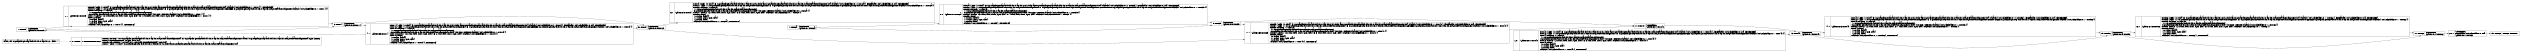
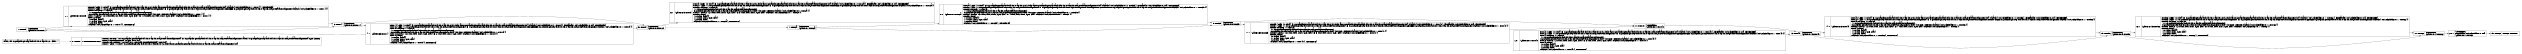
  digraph {
    rankdir=LR
    node [shape=record]
    n1 [label="{0\:\ 0x0000|MTH_ENTER_BLOCK\l|0x0000: INVOKE  (r0 I:org.mapsforge.map.android.view.MapView$LayoutParams$Alignment[]) =  org.mapsforge.map.android.view.MapView.LayoutParams.Alignment.values():org.mapsforge.map.android.view.MapView$LayoutParams$Alignment[] type: STATIC \l0x0004: ARRAY_LENGTH  (r0 I:int) = (r0 I:?[]) \l0x0005: NEW_ARRAY  (r0 I:int[]) = (r0 I:int A[IMMUTABLE_TYPE]) type: int[] \l0x0007: SPUT  (r0 I:int[]) org.mapsforge.map.android.view.MapView.2.$SwitchMap$org$mapsforge$map$android$view$MapView$LayoutParams$Alignment int[] \l}"]
    n2 [label="{1\:\ 0x0009|SYNTHETIC\lSplitter:B:1:0x0009\l}"]
    n3 [label="{2\:\ ?|Splitter:B:1:0x0009\l|0x0009: SGET  (r0 I:int[]) =  org.mapsforge.map.android.view.MapView.2.$SwitchMap$org$mapsforge$map$android$view$MapView$LayoutParams$Alignment int[] A[Catch:\{ NoSuchFieldError \-\> 0x0014 \}, TRY_ENTER]\l0x000b: SGET  (r1 I:org.mapsforge.map.android.view.MapView$LayoutParams$Alignment) =  org.mapsforge.map.android.view.MapView.LayoutParams.Alignment.TOP_LEFT org.mapsforge.map.android.view.MapView$LayoutParams$Alignment A[Catch:\{ NoSuchFieldError \-\> 0x0014 \}]\l0x000d: INVOKE  (r1 I:int) = \l  (r1 I:org.mapsforge.map.android.view.MapView$LayoutParams$Alignment)\l org.mapsforge.map.android.view.MapView.LayoutParams.Alignment.ordinal():int type: VIRTUAL A[Catch:\{ NoSuchFieldError \-\> 0x0014 \}]\l0x0011: CONST  (r2 I:?[boolean, int, float, short, byte, char]) = (1 ?[boolean, int, float, short, byte, char]) A[Catch:\{ NoSuchFieldError \-\> 0x0014 \}]\l0x0012: APUT  \l  (r0 I:?[int, float][])\l  (r1 I:?[int, short, byte, char])\l  (r2 I:?[int, float])\l A[Catch:\{ NoSuchFieldError \-\> 0x0014 \}, TRY_LEAVE]\l}"]
    n4 [label="{3\:\ 0x0014|SYNTHETIC\lSplitter:B:3:0x0014\l}"]
    n5 [label="{4\:\ ?|Splitter:B:3:0x0014\l|0x0014: SGET  (r0 I:int[]) =  org.mapsforge.map.android.view.MapView.2.$SwitchMap$org$mapsforge$map$android$view$MapView$LayoutParams$Alignment int[] A[Catch:\{ NoSuchFieldError \-\> 0x001f \}, ExcHandler: NoSuchFieldError null, TRY_ENTER]\l0x0016: SGET  (r1 I:org.mapsforge.map.android.view.MapView$LayoutParams$Alignment) =  org.mapsforge.map.android.view.MapView.LayoutParams.Alignment.TOP_CENTER org.mapsforge.map.android.view.MapView$LayoutParams$Alignment A[Catch:\{ NoSuchFieldError \-\> 0x001f \}]\l0x0018: INVOKE  (r1 I:int) = \l  (r1 I:org.mapsforge.map.android.view.MapView$LayoutParams$Alignment)\l org.mapsforge.map.android.view.MapView.LayoutParams.Alignment.ordinal():int type: VIRTUAL A[Catch:\{ NoSuchFieldError \-\> 0x001f \}]\l0x001c: CONST  (r2 I:?[int, float, short, byte, char]) = (2 ?[int, float, short, byte, char]) A[Catch:\{ NoSuchFieldError \-\> 0x001f \}]\l0x001d: APUT  \l  (r0 I:?[int, float][])\l  (r1 I:?[int, short, byte, char])\l  (r2 I:?[int, float])\l A[Catch:\{ NoSuchFieldError \-\> 0x001f \}, TRY_LEAVE]\l}"]
    n6 [label="{5\:\ 0x001f|SYNTHETIC\lSplitter:B:5:0x001f\l}"]
    n7 [label="{6\:\ ?|Splitter:B:5:0x001f\l|0x001f: SGET  (r0 I:int[]) =  org.mapsforge.map.android.view.MapView.2.$SwitchMap$org$mapsforge$map$android$view$MapView$LayoutParams$Alignment int[] A[Catch:\{ NoSuchFieldError \-\> 0x002a \}, ExcHandler: NoSuchFieldError null, TRY_ENTER]\l0x0021: SGET  (r1 I:org.mapsforge.map.android.view.MapView$LayoutParams$Alignment) =  org.mapsforge.map.android.view.MapView.LayoutParams.Alignment.TOP_RIGHT org.mapsforge.map.android.view.MapView$LayoutParams$Alignment A[Catch:\{ NoSuchFieldError \-\> 0x002a \}]\l0x0023: INVOKE  (r1 I:int) = \l  (r1 I:org.mapsforge.map.android.view.MapView$LayoutParams$Alignment)\l org.mapsforge.map.android.view.MapView.LayoutParams.Alignment.ordinal():int type: VIRTUAL A[Catch:\{ NoSuchFieldError \-\> 0x002a \}]\l0x0027: CONST  (r2 I:?[int, float, short, byte, char]) = (3 ?[int, float, short, byte, char]) A[Catch:\{ NoSuchFieldError \-\> 0x002a \}]\l0x0028: APUT  \l  (r0 I:?[int, float][])\l  (r1 I:?[int, short, byte, char])\l  (r2 I:?[int, float])\l A[Catch:\{ NoSuchFieldError \-\> 0x002a \}, TRY_LEAVE]\l}"]
    n8 [label="{7\:\ 0x002a|SYNTHETIC\lSplitter:B:7:0x002a\l}"]
    n9 [label="{8\:\ ?|Splitter:B:7:0x002a\l|0x002a: SGET  (r0 I:int[]) =  org.mapsforge.map.android.view.MapView.2.$SwitchMap$org$mapsforge$map$android$view$MapView$LayoutParams$Alignment int[] A[Catch:\{ NoSuchFieldError \-\> 0x0035 \}, ExcHandler: NoSuchFieldError null, TRY_ENTER]\l0x002c: SGET  (r1 I:org.mapsforge.map.android.view.MapView$LayoutParams$Alignment) =  org.mapsforge.map.android.view.MapView.LayoutParams.Alignment.CENTER_LEFT org.mapsforge.map.android.view.MapView$LayoutParams$Alignment A[Catch:\{ NoSuchFieldError \-\> 0x0035 \}]\l0x002e: INVOKE  (r1 I:int) = \l  (r1 I:org.mapsforge.map.android.view.MapView$LayoutParams$Alignment)\l org.mapsforge.map.android.view.MapView.LayoutParams.Alignment.ordinal():int type: VIRTUAL A[Catch:\{ NoSuchFieldError \-\> 0x0035 \}]\l0x0032: CONST  (r2 I:?[int, float, short, byte, char]) = (4 ?[int, float, short, byte, char]) A[Catch:\{ NoSuchFieldError \-\> 0x0035 \}]\l0x0033: APUT  \l  (r0 I:?[int, float][])\l  (r1 I:?[int, short, byte, char])\l  (r2 I:?[int, float])\l A[Catch:\{ NoSuchFieldError \-\> 0x0035 \}, TRY_LEAVE]\l}"]
    n10 [label="{9\:\ 0x0035|SYNTHETIC\lSplitter:B:9:0x0035\l}"]
    n11 [label="{10\:\ ?|Splitter:B:9:0x0035\l|0x0035: SGET  (r0 I:int[]) =  org.mapsforge.map.android.view.MapView.2.$SwitchMap$org$mapsforge$map$android$view$MapView$LayoutParams$Alignment int[] A[Catch:\{ NoSuchFieldError \-\> 0x0040 \}, ExcHandler: NoSuchFieldError null, TRY_ENTER]\l0x0037: SGET  (r1 I:org.mapsforge.map.android.view.MapView$LayoutParams$Alignment) =  org.mapsforge.map.android.view.MapView.LayoutParams.Alignment.CENTER org.mapsforge.map.android.view.MapView$LayoutParams$Alignment A[Catch:\{ NoSuchFieldError \-\> 0x0040 \}]\l0x0039: INVOKE  (r1 I:int) = \l  (r1 I:org.mapsforge.map.android.view.MapView$LayoutParams$Alignment)\l org.mapsforge.map.android.view.MapView.LayoutParams.Alignment.ordinal():int type: VIRTUAL A[Catch:\{ NoSuchFieldError \-\> 0x0040 \}]\l0x003d: CONST  (r2 I:?[int, float, short, byte, char]) = (5 ?[int, float, short, byte, char]) A[Catch:\{ NoSuchFieldError \-\> 0x0040 \}]\l0x003e: APUT  \l  (r0 I:?[int, float][])\l  (r1 I:?[int, short, byte, char])\l  (r2 I:?[int, float])\l A[Catch:\{ NoSuchFieldError \-\> 0x0040 \}, TRY_LEAVE]\l}"]
    n12 [label="{11\:\ 0x0040|SYNTHETIC\lSplitter:B:11:0x0040\l}"]
    n13 [label="{13\:\ 0x004b|SYNTHETIC\lSplitter:B:13:0x004b\l}"]
    n14 [label="{12\:\ ?|Splitter:B:11:0x0040\l|0x0040: SGET  (r0 I:int[]) =  org.mapsforge.map.android.view.MapView.2.$SwitchMap$org$mapsforge$map$android$view$MapView$LayoutParams$Alignment int[] A[Catch:\{ NoSuchFieldError \-\> 0x004b \}, ExcHandler: NoSuchFieldError null, TRY_ENTER]\l0x0042: SGET  (r1 I:org.mapsforge.map.android.view.MapView$LayoutParams$Alignment) =  org.mapsforge.map.android.view.MapView.LayoutParams.Alignment.CENTER_RIGHT org.mapsforge.map.android.view.MapView$LayoutParams$Alignment A[Catch:\{ NoSuchFieldError \-\> 0x004b \}]\l0x0044: INVOKE  (r1 I:int) = \l  (r1 I:org.mapsforge.map.android.view.MapView$LayoutParams$Alignment)\l org.mapsforge.map.android.view.MapView.LayoutParams.Alignment.ordinal():int type: VIRTUAL A[Catch:\{ NoSuchFieldError \-\> 0x004b \}]\l0x0048: CONST  (r2 I:?[int, float, short, byte, char]) = (6 ?[int, float, short, byte, char]) A[Catch:\{ NoSuchFieldError \-\> 0x004b \}]\l0x0049: APUT  \l  (r0 I:?[int, float][])\l  (r1 I:?[int, short, byte, char])\l  (r2 I:?[int, float])\l A[Catch:\{ NoSuchFieldError \-\> 0x004b \}, TRY_LEAVE]\l}"]
    n15 [label="{14\:\ ?|Splitter:B:13:0x004b\l|0x004b: SGET  (r0 I:int[]) =  org.mapsforge.map.android.view.MapView.2.$SwitchMap$org$mapsforge$map$android$view$MapView$LayoutParams$Alignment int[] A[Catch:\{ NoSuchFieldError \-\> 0x0056 \}, ExcHandler: NoSuchFieldError null, TRY_ENTER]\l0x004d: SGET  (r1 I:org.mapsforge.map.android.view.MapView$LayoutParams$Alignment) =  org.mapsforge.map.android.view.MapView.LayoutParams.Alignment.BOTTOM_LEFT org.mapsforge.map.android.view.MapView$LayoutParams$Alignment A[Catch:\{ NoSuchFieldError \-\> 0x0056 \}]\l0x004f: INVOKE  (r1 I:int) = \l  (r1 I:org.mapsforge.map.android.view.MapView$LayoutParams$Alignment)\l org.mapsforge.map.android.view.MapView.LayoutParams.Alignment.ordinal():int type: VIRTUAL A[Catch:\{ NoSuchFieldError \-\> 0x0056 \}]\l0x0053: CONST  (r2 I:?[int, float, short, byte, char]) = (7 ?[int, float, short, byte, char]) A[Catch:\{ NoSuchFieldError \-\> 0x0056 \}]\l0x0054: APUT  \l  (r0 I:?[int, float][])\l  (r1 I:?[int, short, byte, char])\l  (r2 I:?[int, float])\l A[Catch:\{ NoSuchFieldError \-\> 0x0056 \}, TRY_LEAVE]\l}"]
    n16 [label="{15\:\ 0x0056|SYNTHETIC\lSplitter:B:15:0x0056\l}"]
    n17 [label="{16\:\ ?|Splitter:B:15:0x0056\l|0x0056: SGET  (r0 I:int[]) =  org.mapsforge.map.android.view.MapView.2.$SwitchMap$org$mapsforge$map$android$view$MapView$LayoutParams$Alignment int[] A[Catch:\{ NoSuchFieldError \-\> 0x0062 \}, ExcHandler: NoSuchFieldError null, TRY_ENTER]\l0x0058: SGET  (r1 I:org.mapsforge.map.android.view.MapView$LayoutParams$Alignment) =  org.mapsforge.map.android.view.MapView.LayoutParams.Alignment.BOTTOM_CENTER org.mapsforge.map.android.view.MapView$LayoutParams$Alignment A[Catch:\{ NoSuchFieldError \-\> 0x0062 \}]\l0x005a: INVOKE  (r1 I:int) = \l  (r1 I:org.mapsforge.map.android.view.MapView$LayoutParams$Alignment)\l org.mapsforge.map.android.view.MapView.LayoutParams.Alignment.ordinal():int type: VIRTUAL A[Catch:\{ NoSuchFieldError \-\> 0x0062 \}]\l0x005e: CONST  (r2 I:?[int, float, short, byte, char]) = (8 ?[int, float, short, byte, char]) A[Catch:\{ NoSuchFieldError \-\> 0x0062 \}]\l0x0060: APUT  \l  (r0 I:?[int, float][])\l  (r1 I:?[int, short, byte, char])\l  (r2 I:?[int, float])\l A[Catch:\{ NoSuchFieldError \-\> 0x0062 \}, TRY_LEAVE]\l}"]
    n18 [label="{17\:\ 0x0062|SYNTHETIC\lSplitter:B:17:0x0062\l}"]
    n19 [label="{20\:\ ?|SYNTHETIC\lExcHandler: NoSuchFieldError null\lSplitter:B:17:0x0062\l}"]
    n20 [label="{19\:\ 0x006e|0x006e: RETURN   \l}"]
    n21 [label="{static void org.mapsforge.map.android.view.MapView.2.\<clinit\>() }"]
    n2 -> n3
    n2 -> n4
    n3 -> n4
    n4 -> n5
    n4 -> n6
    n5 -> n2
    n5 -> n6
    n6 -> n7
-   n6 -> n11
+   n6 -> n8
    n8 -> n9
    n8 -> n10
    n9 -> n10
    n10 -> n11
    n10 -> n12
    n11 -> n12
    n12 -> n13
    n13 -> n15
    n13 -> n16
    n14 -> n13
    n15 -> n16
    n16 -> n17
    n16 -> n18
    n17 -> n18
    n18 -> n19
    n19 -> n20
    n21 -> n1
  }
